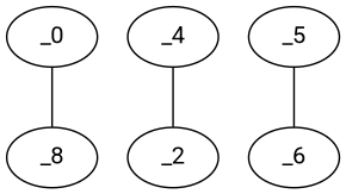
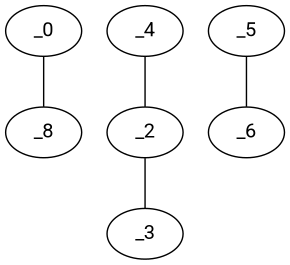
  graph {
    fontname=Roboto
    node [fontname=Roboto]
    edge [fontname=Roboto]
    _0 [x=1.05418 y=2.87797]
    n2 [label=_8 x=0.943294 y=0.774821]
    _2 [x=2.06999 y=0.538027]
+   _3 [x=2.09848 y=2.91098]
    _4 [x=0.5792 y=1.76425]
    _5 [x=2.3 y=1.76]
    _6 [x=2.91726 y=0.793342]
    _0 -- n2
+   _2 -- _3
    _4 -- _2
    _5 -- _6
  }
